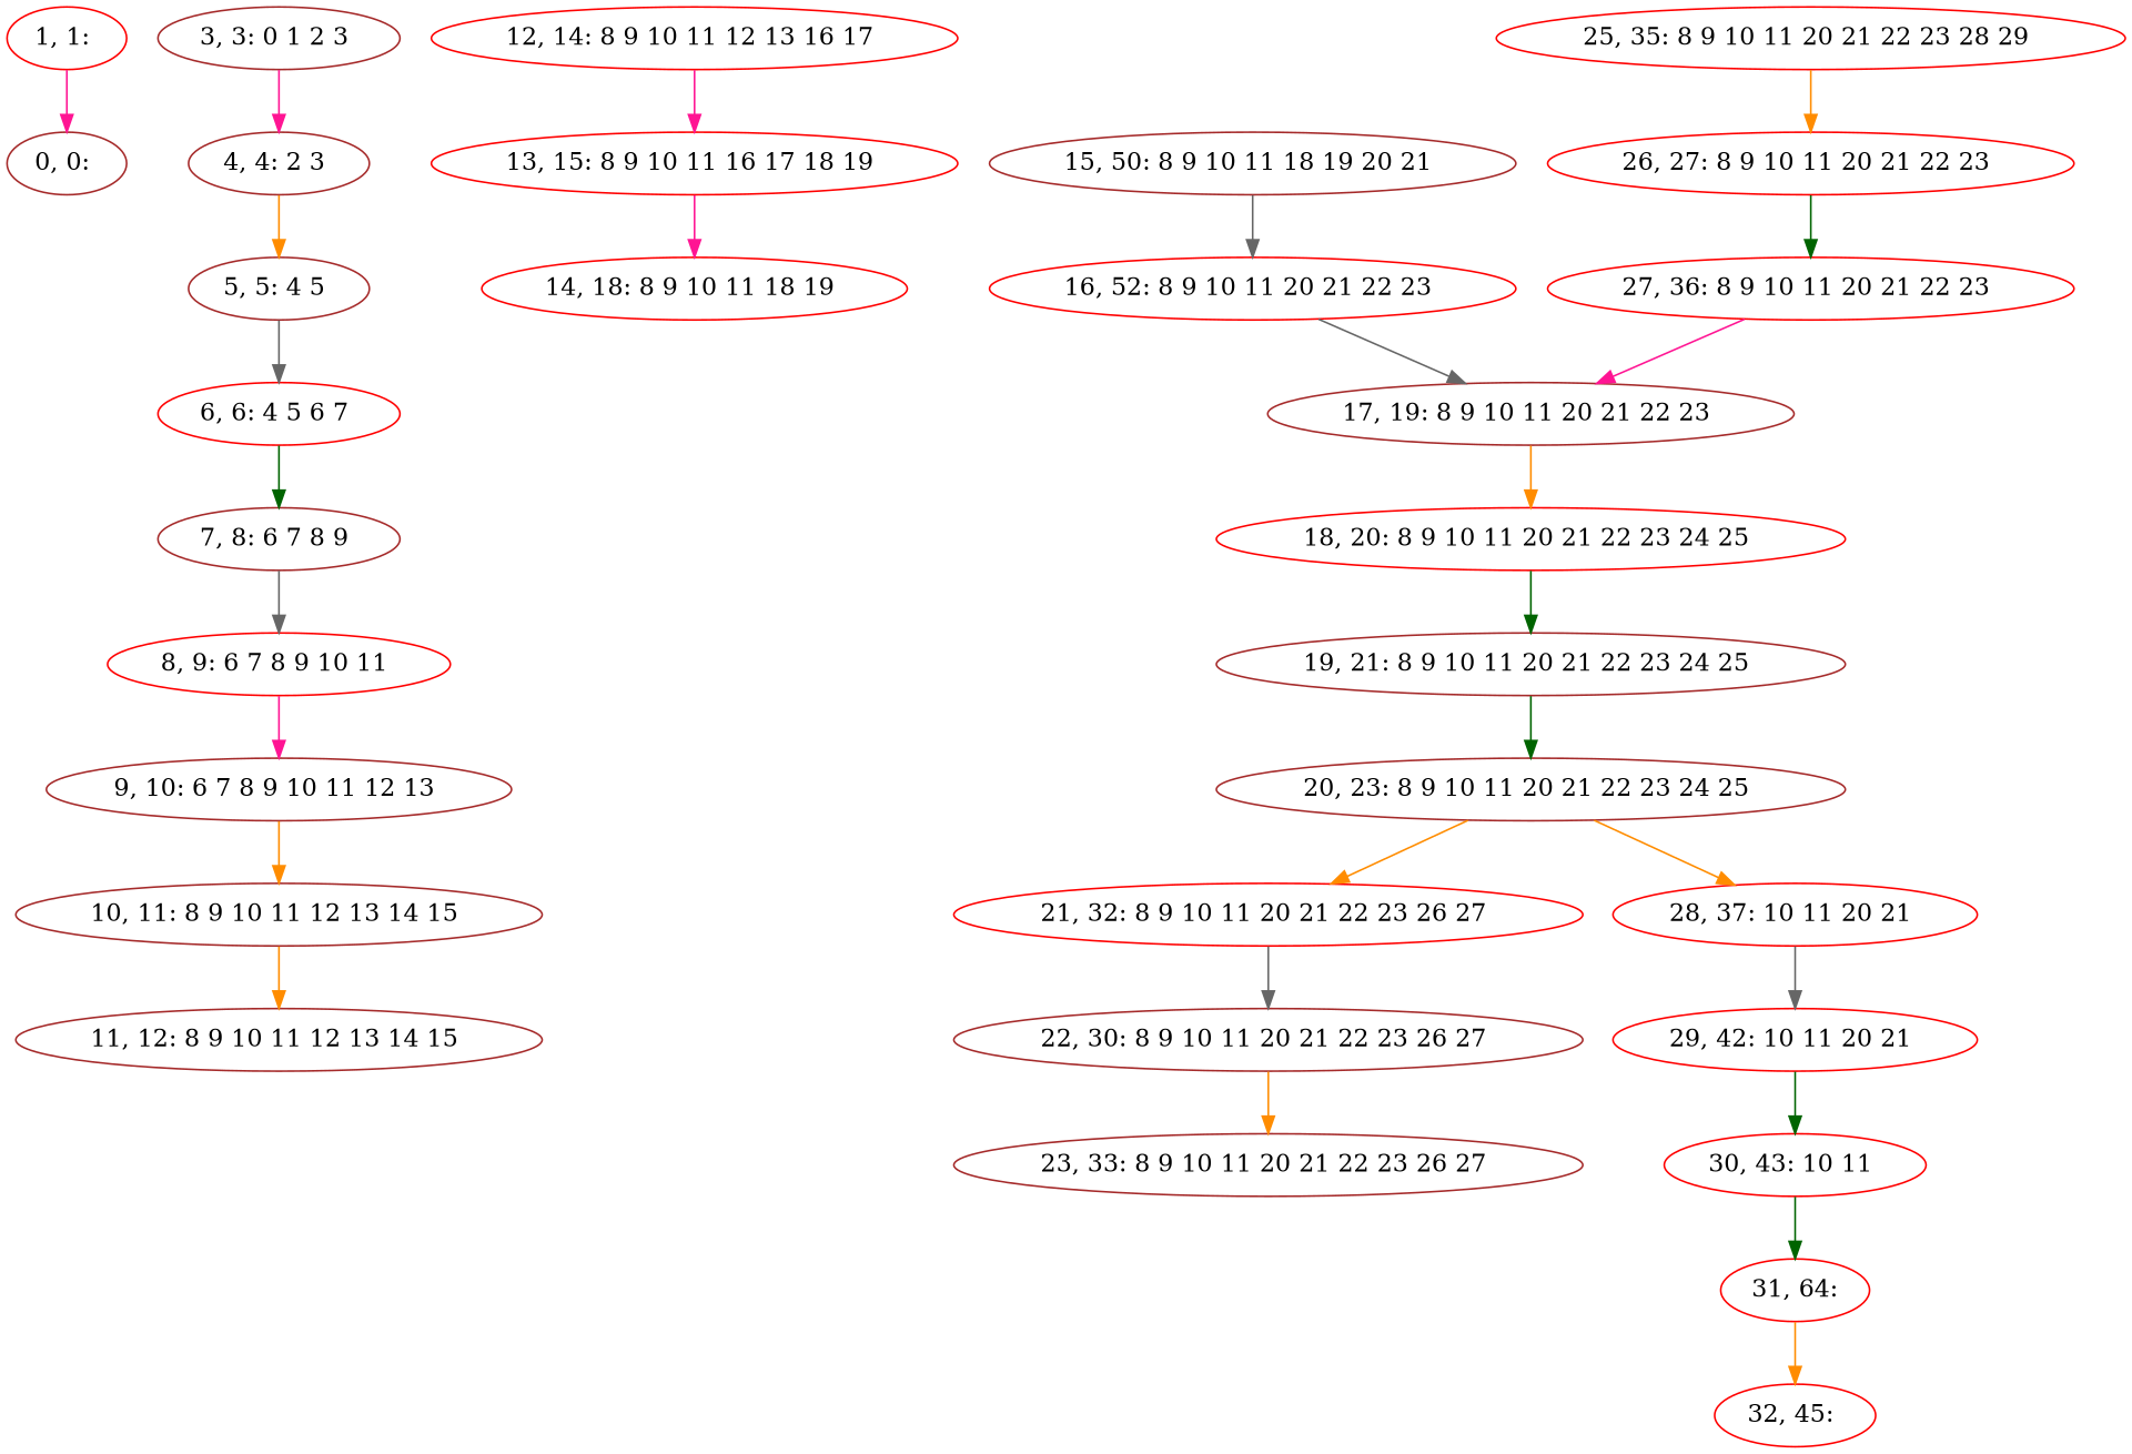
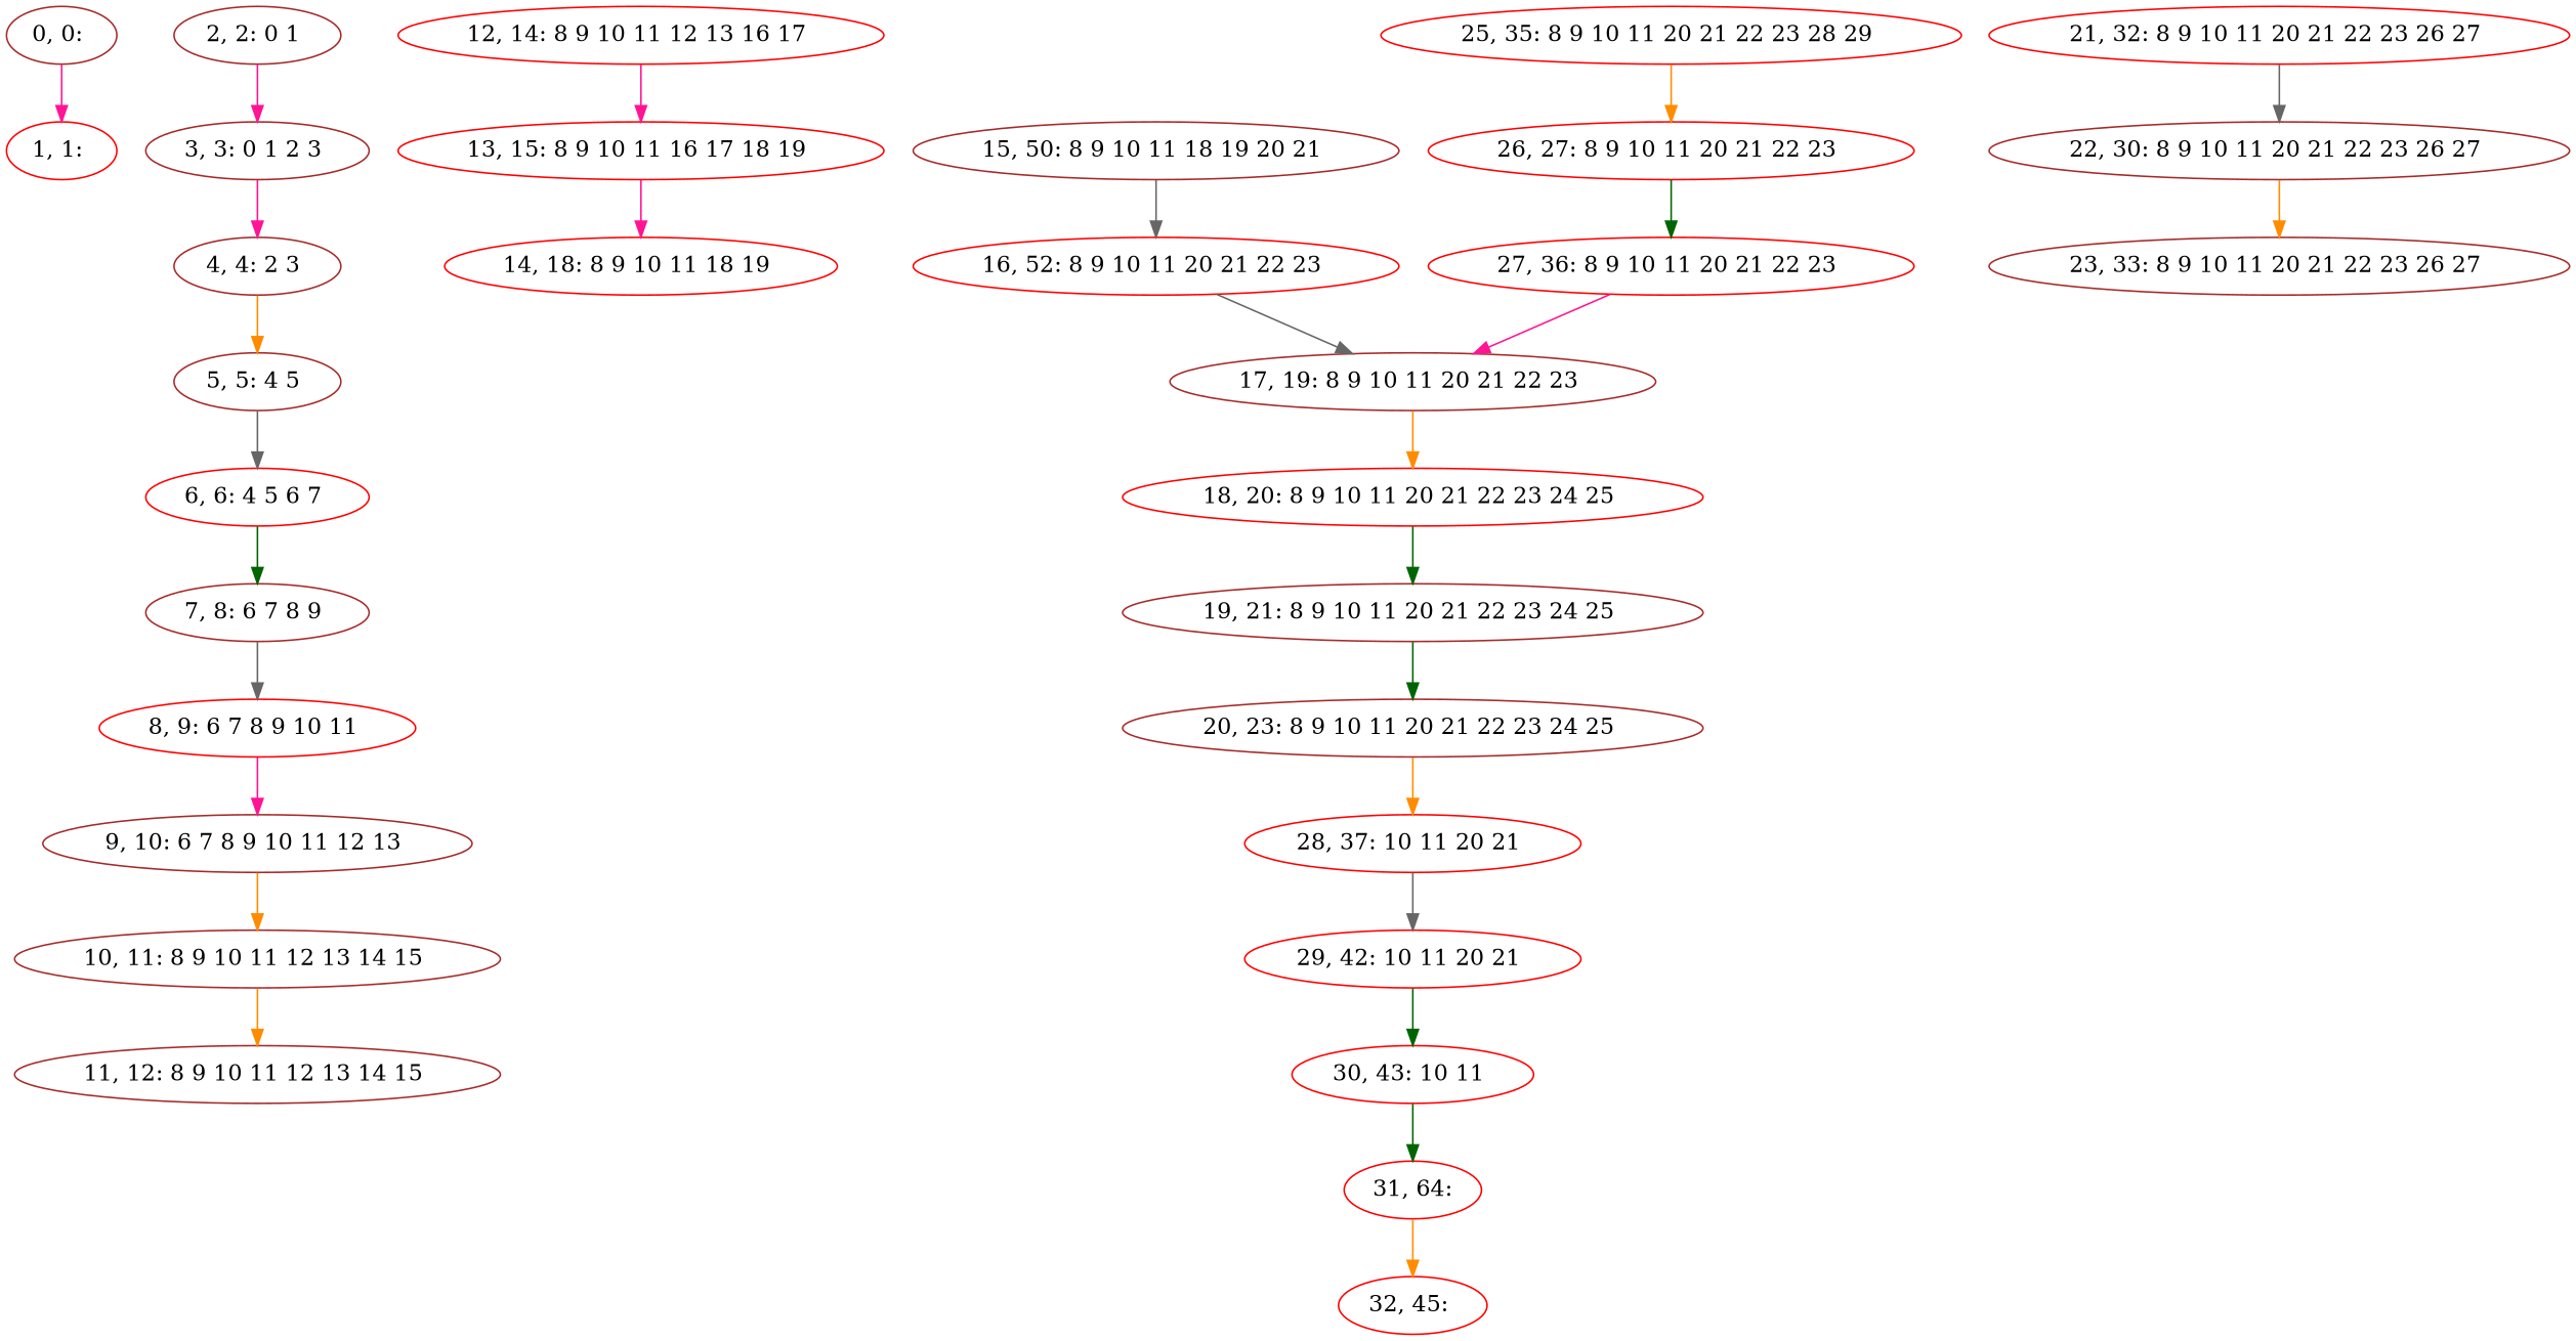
  digraph {
    node [color=red]
    edge [color=darkorange]
    n1 [color=brown label="0, 0: "]
    n2 [label="1, 1: "]
+   n3 [color=brown label="2, 2: 0 1 "]
    n4 [color=brown label="3, 3: 0 1 2 3 "]
    n5 [color=brown label="4, 4: 2 3 "]
    n6 [color=brown label="5, 5: 4 5 "]
    n7 [label="6, 6: 4 5 6 7 "]
    n8 [color=brown label="7, 8: 6 7 8 9 "]
    n9 [label="8, 9: 6 7 8 9 10 11 "]
    n10 [color=brown label="9, 10: 6 7 8 9 10 11 12 13 "]
    n11 [color=brown label="10, 11: 8 9 10 11 12 13 14 15 "]
    n12 [color=brown label="11, 12: 8 9 10 11 12 13 14 15 "]
    n13 [label="12, 14: 8 9 10 11 12 13 16 17 "]
    n14 [label="13, 15: 8 9 10 11 16 17 18 19 "]
    n15 [label="14, 18: 8 9 10 11 18 19 "]
    n16 [color=brown label="15, 50: 8 9 10 11 18 19 20 21 "]
    n17 [label="16, 52: 8 9 10 11 20 21 22 23 "]
    n18 [color=brown label="17, 19: 8 9 10 11 20 21 22 23 "]
    n19 [label="18, 20: 8 9 10 11 20 21 22 23 24 25 "]
    n20 [color=brown label="19, 21: 8 9 10 11 20 21 22 23 24 25 "]
    n21 [color=brown label="20, 23: 8 9 10 11 20 21 22 23 24 25 "]
    n22 [label="21, 32: 8 9 10 11 20 21 22 23 26 27 "]
    n23 [label="28, 37: 10 11 20 21 "]
    n24 [color=brown label="22, 30: 8 9 10 11 20 21 22 23 26 27 "]
    n25 [label="29, 42: 10 11 20 21 "]
    n26 [color=brown label="23, 33: 8 9 10 11 20 21 22 23 26 27 "]
    n27 [label="25, 35: 8 9 10 11 20 21 22 23 28 29 "]
    n28 [label="26, 27: 8 9 10 11 20 21 22 23 "]
    n29 [label="27, 36: 8 9 10 11 20 21 22 23 "]
    n30 [label="30, 43: 10 11 "]
    n31 [label="31, 64:"]
    n32 [label="32, 45: "]
-   n2 -> n1 [color=deeppink]
+   n1 -> n2 [color=deeppink]
+   n3 -> n4 [color=deeppink]
    n4 -> n5 [color=deeppink]
    n5 -> n6
    n6 -> n7 [color=gray40]
    n7 -> n8 [color=darkgreen]
    n8 -> n9 [color=gray40]
    n9 -> n10 [color=deeppink]
    n10 -> n11
    n11 -> n12
    n13 -> n14 [color=deeppink]
    n14 -> n15 [color=deeppink]
    n16 -> n17 [color=gray40]
    n17 -> n18 [color=gray40]
    n18 -> n19
    n19 -> n20 [color=darkgreen]
    n20 -> n21 [color=darkgreen]
-   n21 -> n22
    n21 -> n23
    n22 -> n24 [color=gray40]
    n23 -> n25 [color=gray40]
    n24 -> n26
    n25 -> n30 [color=darkgreen]
    n27 -> n28
    n28 -> n29 [color=darkgreen]
    n29 -> n18 [color=deeppink]
    n30 -> n31 [color=darkgreen]
    n31 -> n32
  }
